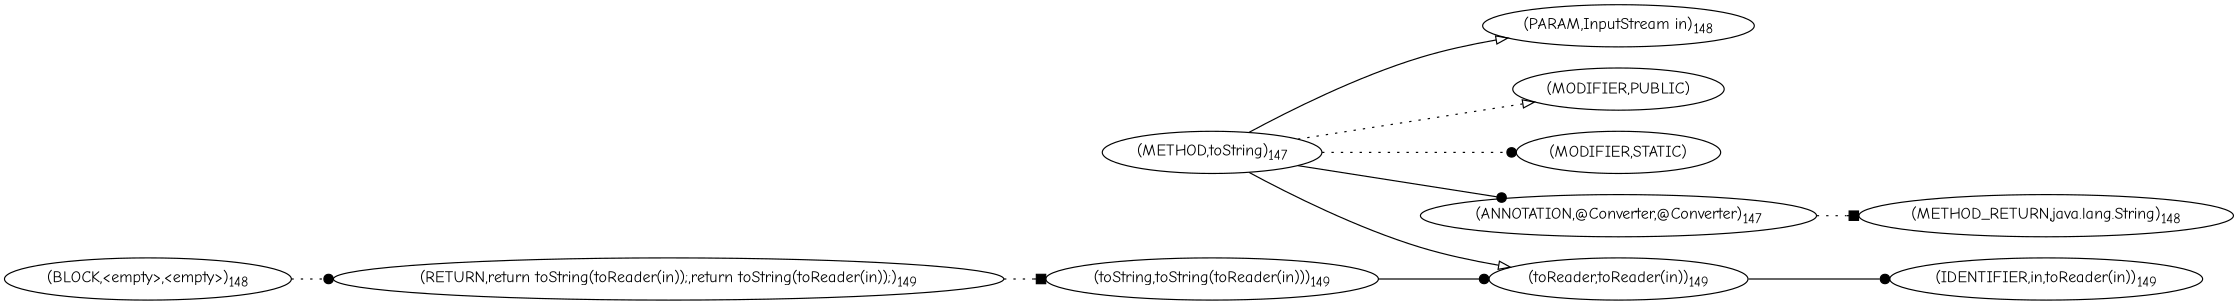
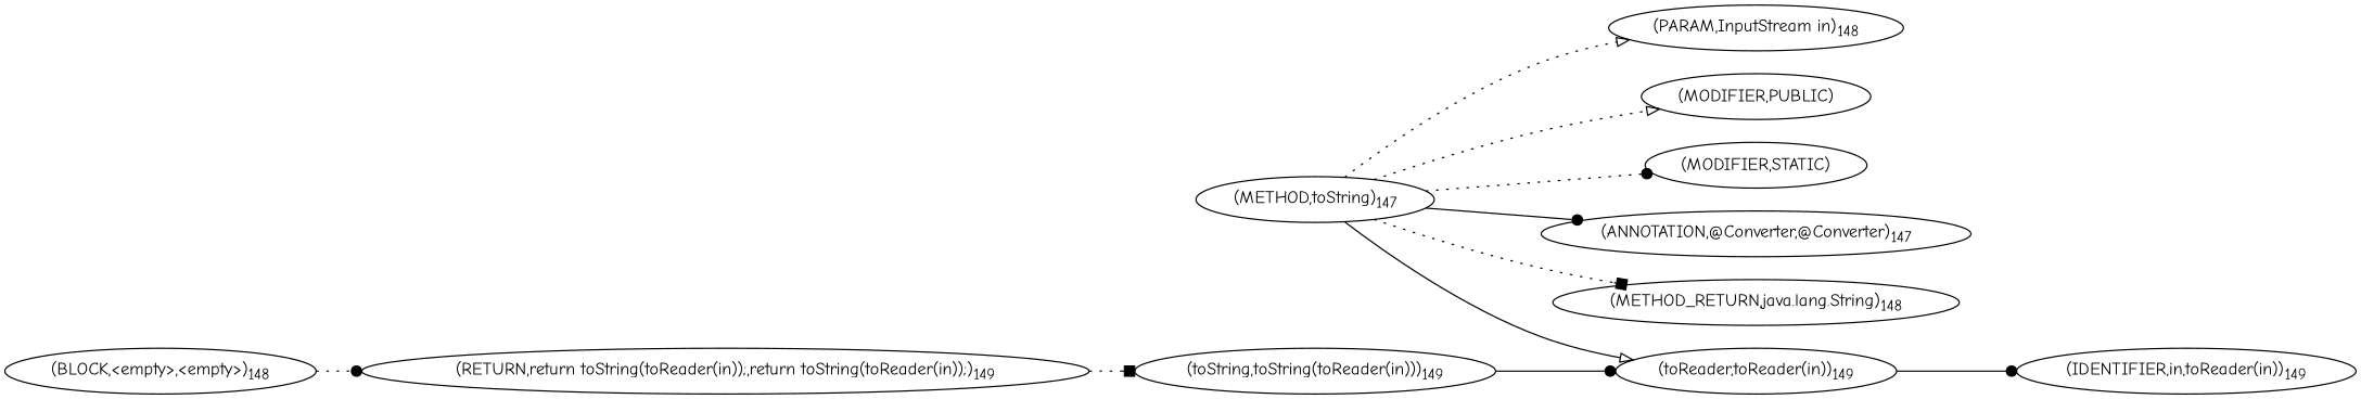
  digraph {
    fontname="Comic Neue"
    rankdir=LR
    node [fontname="Comic Neue"]
    edge [arrowhead=dot fontname="Comic Neue" style=solid]
    n1 [label=<(METHOD,toString)<SUB>147</SUB>>]
    n2 [label=<(PARAM,InputStream in)<SUB>148</SUB>>]
    n3 [label=<(MODIFIER,PUBLIC)>]
    n4 [label=<(MODIFIER,STATIC)>]
    n5 [label=<(ANNOTATION,@Converter,@Converter)<SUB>147</SUB>>]
    n6 [label=<(METHOD_RETURN,java.lang.String)<SUB>148</SUB>>]
    n7 [label=<(toReader,toReader(in))<SUB>149</SUB>>]
    n8 [label=<(BLOCK,&lt;empty&gt;,&lt;empty&gt;)<SUB>148</SUB>>]
    n9 [label=<(RETURN,return toString(toReader(in));,return toString(toReader(in));)<SUB>149</SUB>>]
    n10 [label=<(toString,toString(toReader(in)))<SUB>149</SUB>>]
    n11 [label=<(IDENTIFIER,in,toReader(in))<SUB>149</SUB>>]
-   n1 -> n2 [arrowhead=onormal]
+   n1 -> n2 [arrowhead=onormal style=dotted]
    n1 -> n3 [arrowhead=onormal style=dotted]
    n1 -> n4 [style=dotted]
    n1 -> n5
-   n5 -> n6 [arrowhead=box style=dotted]
+   n1 -> n6 [arrowhead=box style=dotted]
    n1 -> n7 [arrowhead=onormal]
    n7 -> n11
    n8 -> n9 [style=dotted]
    n9 -> n10 [arrowhead=box style=dotted]
    n10 -> n7
  }
